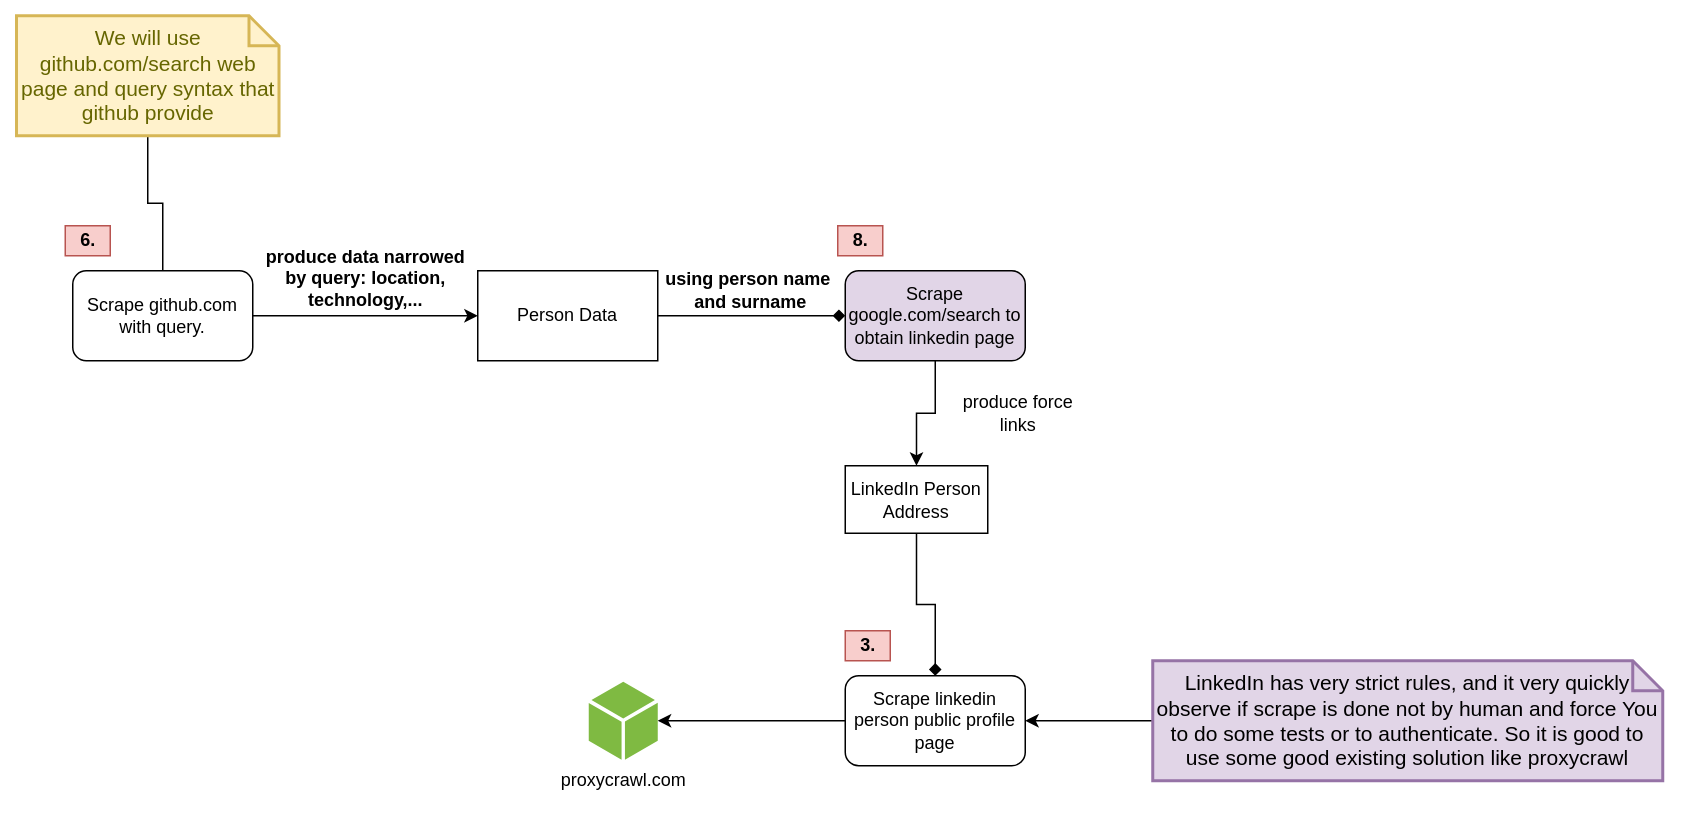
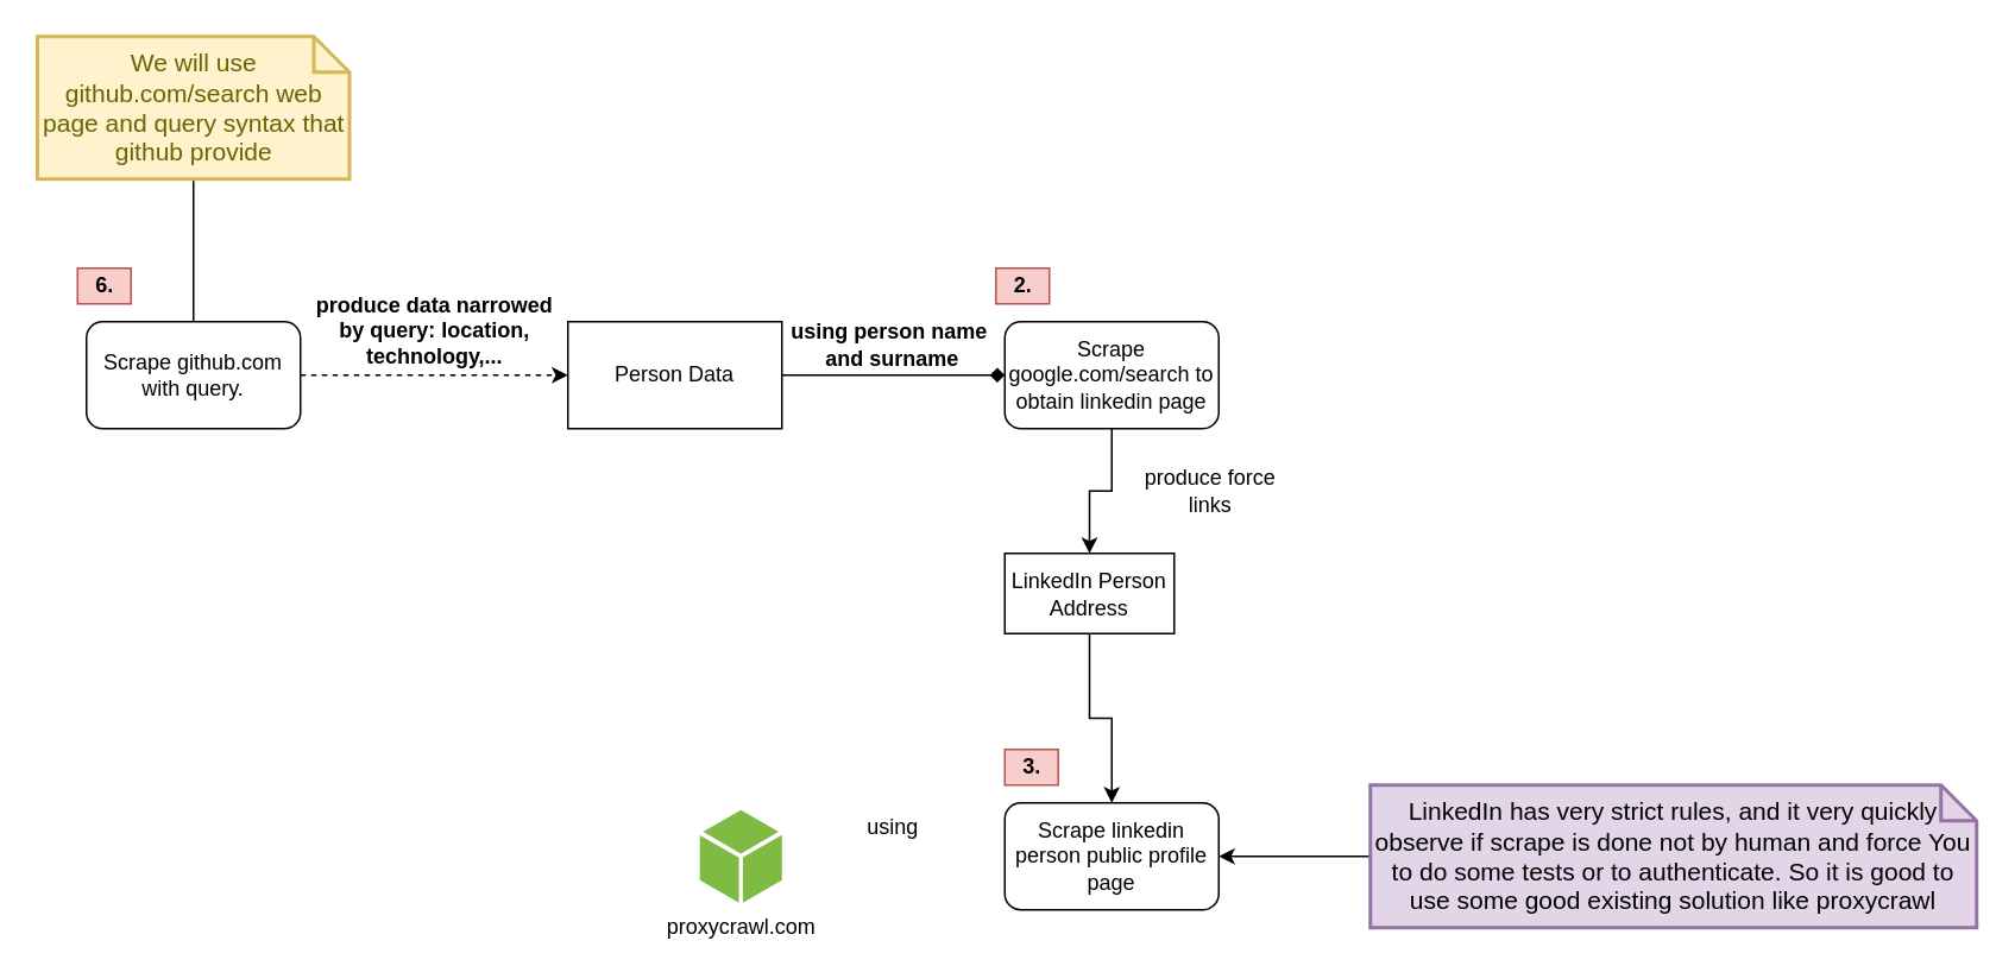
  <mxCell id="0" />
  <mxCell id="1" parent="0" />
  <mxCell id="2" style="edgeStyle=orthogonalEdgeStyle;rounded=0;orthogonalLoop=1;jettySize=auto;html=1;endArrow=none;" edge="1" parent="1" source="4" target="5"><mxGeometry relative="1" as="geometry" /></mxCell>
- <mxCell id="3" style="edgeStyle=orthogonalEdgeStyle;rounded=0;orthogonalLoop=1;jettySize=auto;html=1;" edge="1" parent="1" source="4" target="7"><mxGeometry relative="1" as="geometry" /></mxCell>
+ <mxCell id="3" style="edgeStyle=orthogonalEdgeStyle;rounded=0;orthogonalLoop=1;jettySize=auto;html=1;dashed=1;" edge="1" parent="1" source="4" target="7"><mxGeometry relative="1" as="geometry" /></mxCell>
  <mxCell id="4" value="Scrape github.com with query." style="rounded=1;whiteSpace=wrap;html=1;" vertex="1" parent="1"><mxGeometry x="48" y="180" width="120" height="60" as="geometry" /></mxCell>
- <mxCell id="5" value="We will use github.com/search web page and query syntax that github provide" style="shape=note;strokeWidth=2;fontSize=14;size=20;whiteSpace=wrap;html=1;fillColor=#fff2cc;strokeColor=#d6b656;fontColor=#666600;" vertex="1" parent="1"><mxGeometry x="10.5" y="10" width="175" height="80" as="geometry" /></mxCell>
+ <mxCell id="5" value="We will use github.com/search web page and query syntax that github provide" style="shape=note;strokeWidth=2;fontSize=14;size=20;whiteSpace=wrap;html=1;fillColor=#fff2cc;strokeColor=#d6b656;fontColor=#666600;" vertex="1" parent="1"><mxGeometry x="20.5" y="20" width="175" height="80" as="geometry" /></mxCell>
  <mxCell id="6" style="edgeStyle=orthogonalEdgeStyle;rounded=0;orthogonalLoop=1;jettySize=auto;html=1;endArrow=diamond;" edge="1" parent="1" source="7" target="10"><mxGeometry relative="1" as="geometry" /></mxCell>
  <mxCell id="7" value="Person Data" style="rounded=0;whiteSpace=wrap;html=1;" vertex="1" parent="1"><mxGeometry x="318" y="180" width="120" height="60" as="geometry" /></mxCell>
  <mxCell id="8" value="produce data narrowed&lt;br&gt;by query: location,&lt;br&gt;technology,..." style="text;html=1;align=center;verticalAlign=middle;resizable=0;points=[];autosize=1;fontStyle=1" vertex="1" parent="1"><mxGeometry x="168" y="160" width="150" height="50" as="geometry" /></mxCell>
  <mxCell id="9" style="edgeStyle=orthogonalEdgeStyle;rounded=0;orthogonalLoop=1;jettySize=auto;html=1;" edge="1" parent="1" source="10" target="14"><mxGeometry relative="1" as="geometry" /></mxCell>
- <mxCell id="10" value="Scrape google.com/search to obtain linkedin page" style="rounded=1;whiteSpace=wrap;html=1;fillColor=#e1d5e7;" vertex="1" parent="1"><mxGeometry x="563" y="180" width="120" height="60" as="geometry" /></mxCell>
+ <mxCell id="10" value="Scrape google.com/search to obtain linkedin page" style="rounded=1;whiteSpace=wrap;html=1;" vertex="1" parent="1"><mxGeometry x="563" y="180" width="120" height="60" as="geometry" /></mxCell>
  <mxCell id="11" value="using person name&lt;br&gt;&amp;nbsp;and surname" style="text;html=1;align=center;verticalAlign=middle;resizable=0;points=[];autosize=1;fontStyle=1" vertex="1" parent="1"><mxGeometry x="433" y="178" width="130" height="30" as="geometry" /></mxCell>
  <mxCell id="12" value="proxycrawl.com" style="pointerEvents=1;shadow=0;dashed=0;html=1;strokeColor=none;labelPosition=center;verticalLabelPosition=bottom;verticalAlign=top;outlineConnect=0;align=center;shape=mxgraph.office.concepts.node_generic;fillColor=#7FBA42;" vertex="1" parent="1"><mxGeometry x="392" y="454" width="46" height="52" as="geometry" /></mxCell>
- <mxCell id="13" style="edgeStyle=orthogonalEdgeStyle;rounded=0;orthogonalLoop=1;jettySize=auto;html=1;endArrow=diamond;" edge="1" parent="1" source="14" target="19"><mxGeometry relative="1" as="geometry" /></mxCell>
+ <mxCell id="13" style="edgeStyle=orthogonalEdgeStyle;rounded=0;orthogonalLoop=1;jettySize=auto;html=1;" edge="1" parent="1" source="14" target="19"><mxGeometry relative="1" as="geometry" /></mxCell>
  <mxCell id="14" value="LinkedIn Person&lt;br&gt;Address" style="rounded=0;whiteSpace=wrap;html=1;" vertex="1" parent="1"><mxGeometry x="563" y="310" width="95" height="45" as="geometry" /></mxCell>
  <mxCell id="15" value="6." style="text;html=1;align=center;verticalAlign=middle;resizable=0;points=[];autosize=1;fillColor=#f8cecc;strokeColor=#b85450;fontStyle=1" vertex="1" parent="1"><mxGeometry x="43" y="150" width="30" height="20" as="geometry" /></mxCell>
- <mxCell id="16" value="8." style="text;html=1;align=center;verticalAlign=middle;resizable=0;points=[];autosize=1;fillColor=#f8cecc;strokeColor=#b85450;fontStyle=1" vertex="1" parent="1"><mxGeometry x="558" y="150" width="30" height="20" as="geometry" /></mxCell>
+ <mxCell id="16" value="2." style="text;html=1;align=center;verticalAlign=middle;resizable=0;points=[];autosize=1;fillColor=#f8cecc;strokeColor=#b85450;fontStyle=1" vertex="1" parent="1"><mxGeometry x="558" y="150" width="30" height="20" as="geometry" /></mxCell>
  <mxCell id="17" value="produce force&lt;br&gt;links" style="text;html=1;align=center;verticalAlign=middle;resizable=0;points=[];autosize=1;" vertex="1" parent="1"><mxGeometry x="628" y="260" width="100" height="30" as="geometry" /></mxCell>
- <mxCell id="18" style="edgeStyle=orthogonalEdgeStyle;rounded=0;orthogonalLoop=1;jettySize=auto;html=1;" edge="1" parent="1" source="19" target="12"><mxGeometry relative="1" as="geometry" /></mxCell>
  <mxCell id="19" value="Scrape linkedin person public profile page" style="rounded=1;whiteSpace=wrap;html=1;" vertex="1" parent="1"><mxGeometry x="563" y="450" width="120" height="60" as="geometry" /></mxCell>
  <mxCell id="20" value="3." style="text;html=1;align=center;verticalAlign=middle;resizable=0;points=[];autosize=1;fillColor=#f8cecc;strokeColor=#b85450;fontStyle=1" vertex="1" parent="1"><mxGeometry x="563" y="420" width="30" height="20" as="geometry" /></mxCell>
+ <mxCell id="21" value="using" style="text;html=1;align=center;verticalAlign=middle;resizable=0;points=[];autosize=1;" vertex="1" parent="1"><mxGeometry x="480" y="454" width="40" height="20" as="geometry" /></mxCell>
  <mxCell id="22" style="edgeStyle=orthogonalEdgeStyle;rounded=0;orthogonalLoop=1;jettySize=auto;html=1;" edge="1" parent="1" source="23" target="19"><mxGeometry relative="1" as="geometry" /></mxCell>
  <mxCell id="23" value="LinkedIn has very strict rules, and it very quickly observe if scrape is done not by human and force You to do some tests or to authenticate. So it is good to use some good existing solution like proxycrawl" style="shape=note;strokeWidth=2;fontSize=14;size=20;whiteSpace=wrap;html=1;fillColor=#e1d5e7;strokeColor=#9673a6;" vertex="1" parent="1"><mxGeometry x="768" y="440" width="340" height="80" as="geometry" /></mxCell>
